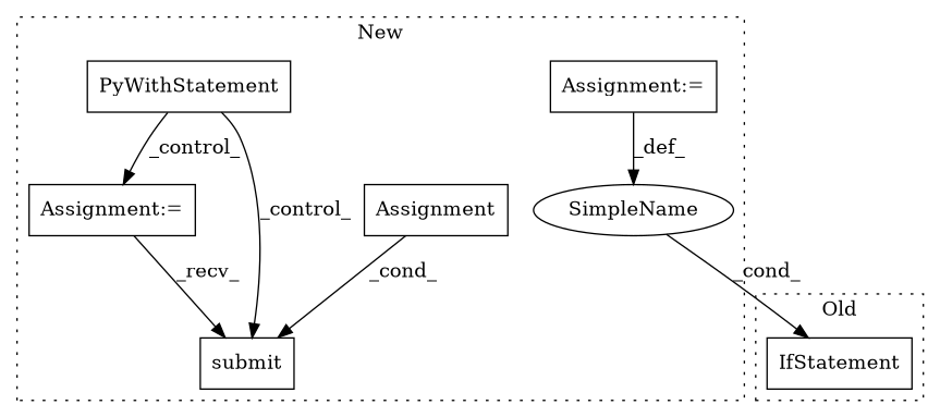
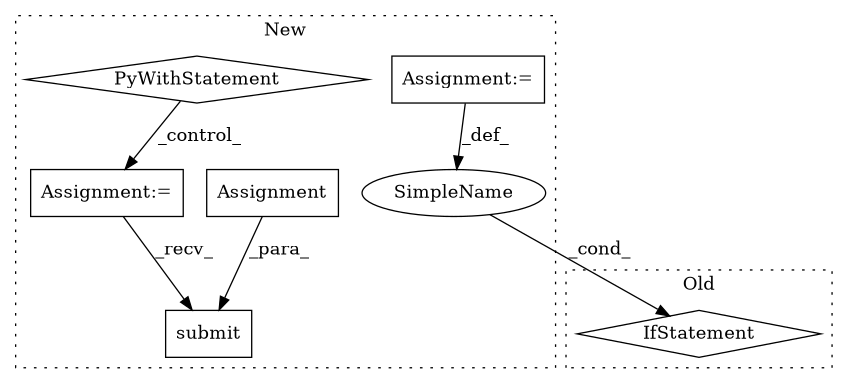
  digraph {
    node [a=7 shape=box]
    n1 [a=32 l="7,1" label=submit s="5060,5071"]
    n2 [l=8 label="Assignment:=" s=5033]
    n3 [a=42 label=SimpleName shape=ellipse]
    n4 [a=22 l=4 label=Assignment s=5067]
    n5 [l=1 label="Assignment:=" s=4864]
-   n6 [a=104 l="10,2" label=PyWithStatement s="4938,4974"]
-   n7 [a=25 l="4,2" label=IfStatement s="4776,4802"]
+   n6 [a=104 l="10,2" label=PyWithStatement s="4938,4974" shape=diamond]
+   n7 [a=25 l="4,2" label=IfStatement s="4776,4802" shape=diamond]
    subgraph cluster_1 {
      label=New
      style=dotted
      n1
      n2
      n3
      n4
      n5
      n6
    }
    subgraph cluster_2 {
      label=Old
      style=dotted
      n7
    }
    n2 -> n1 [label=_recv_]
    n3 -> n7 [label=_cond_]
-   n4 -> n1 [label=_cond_]
+   n4 -> n1 [label=_para_]
    n5 -> n3 [label=_def_]
-   n6 -> n1 [label=_control_]
    n6 -> n2 [label=_control_]
  }
